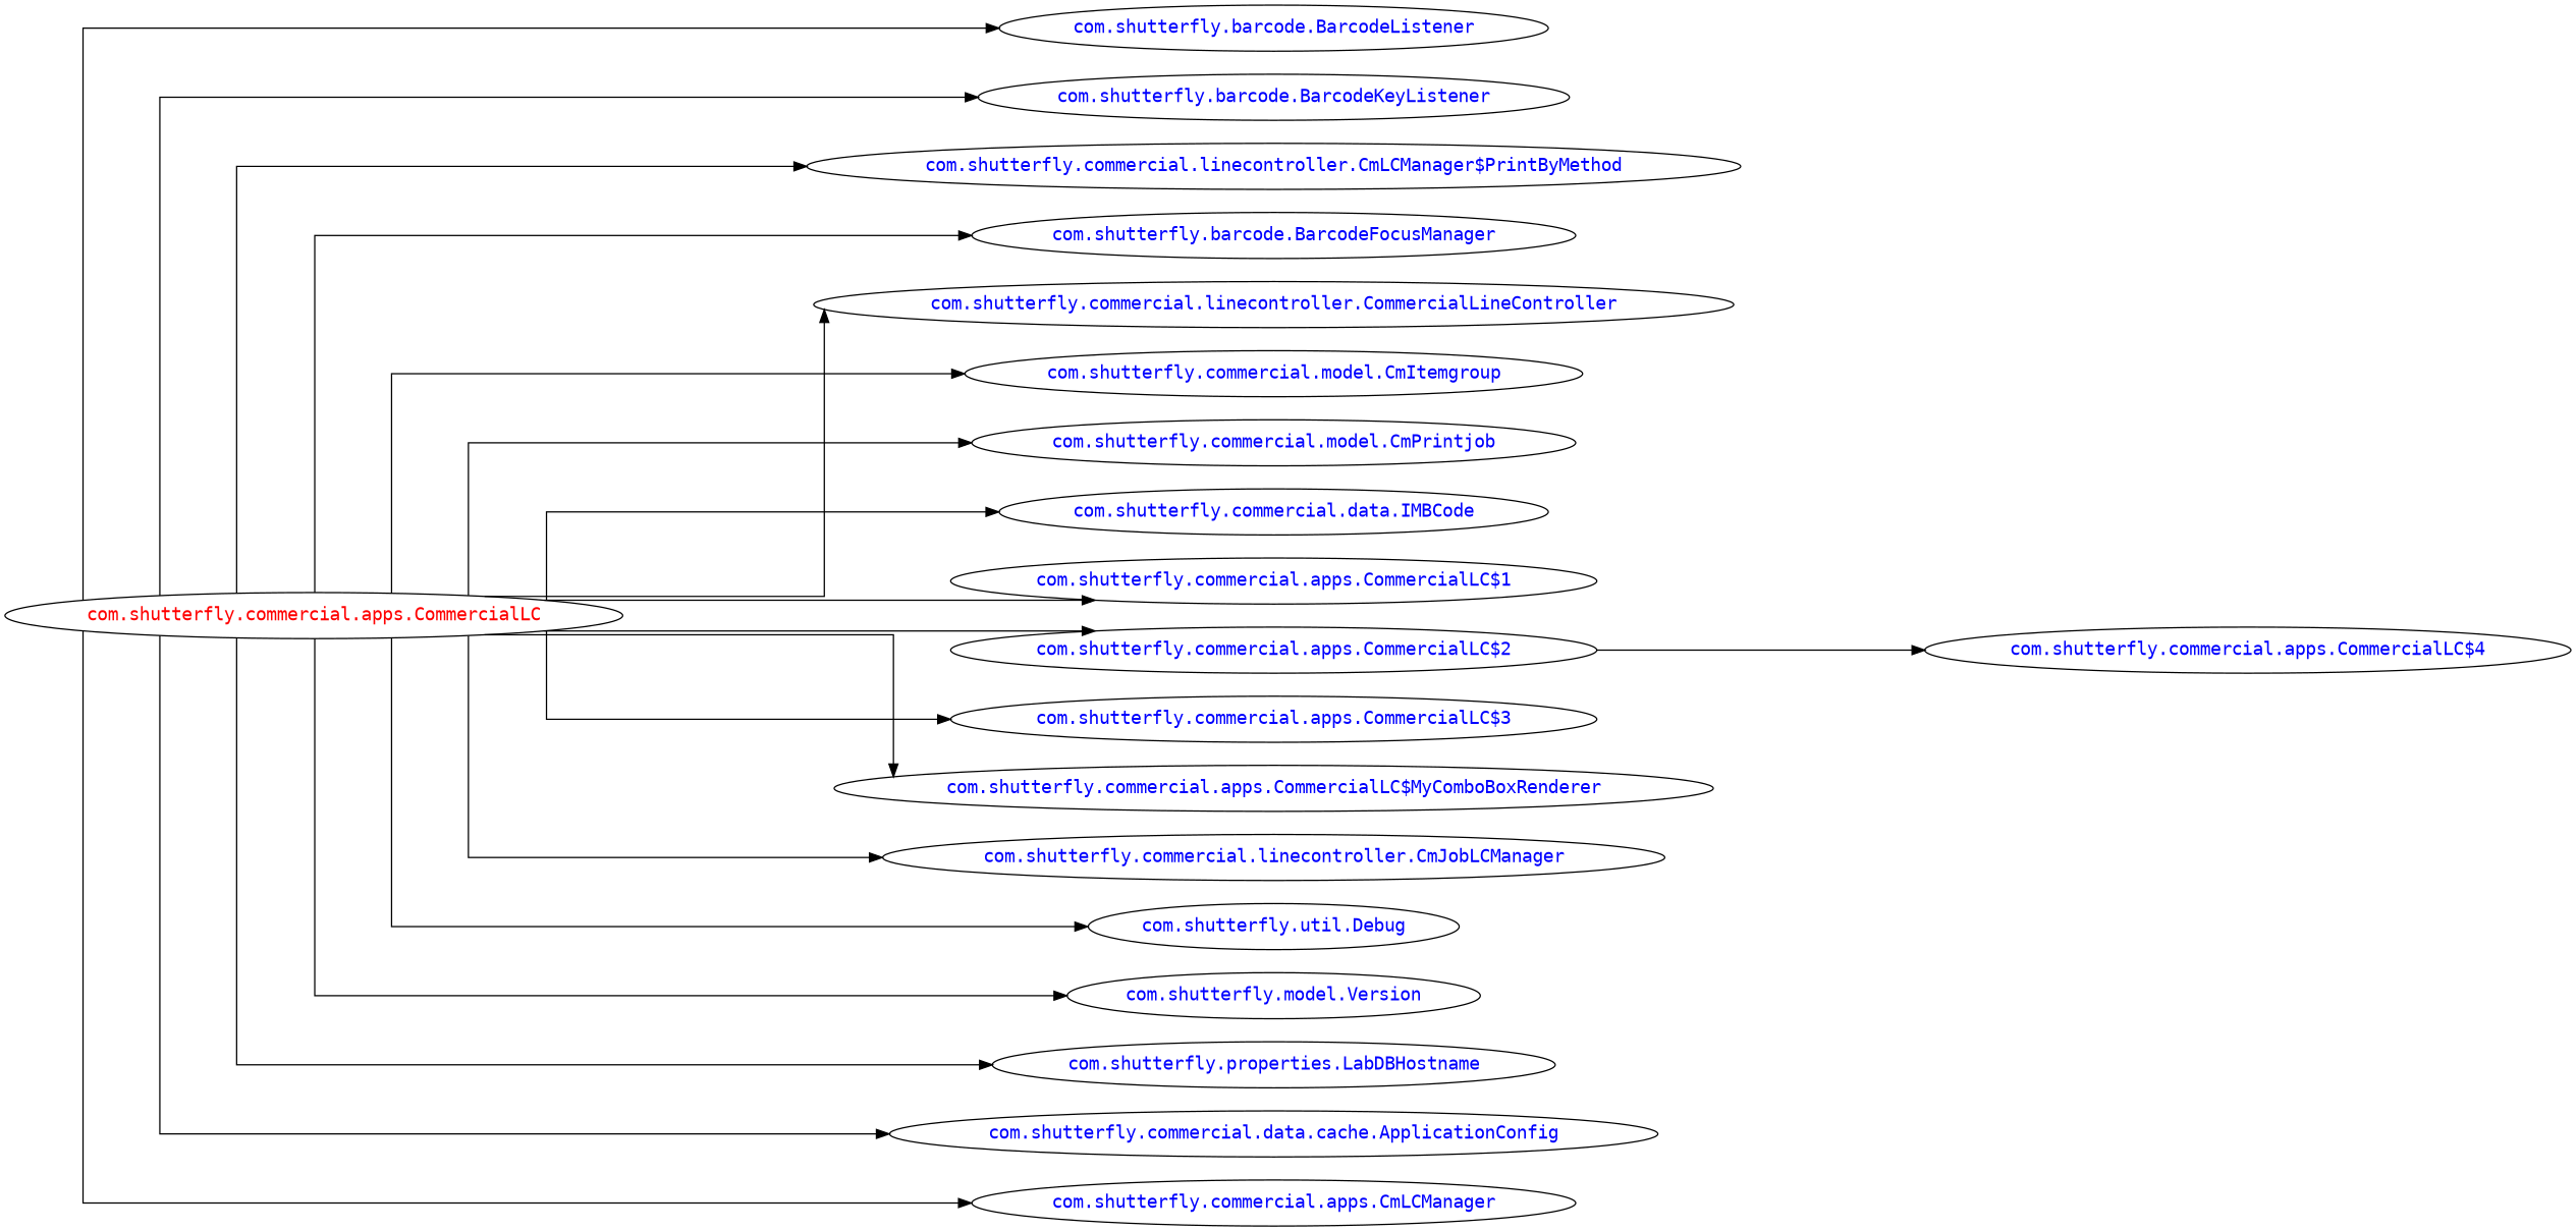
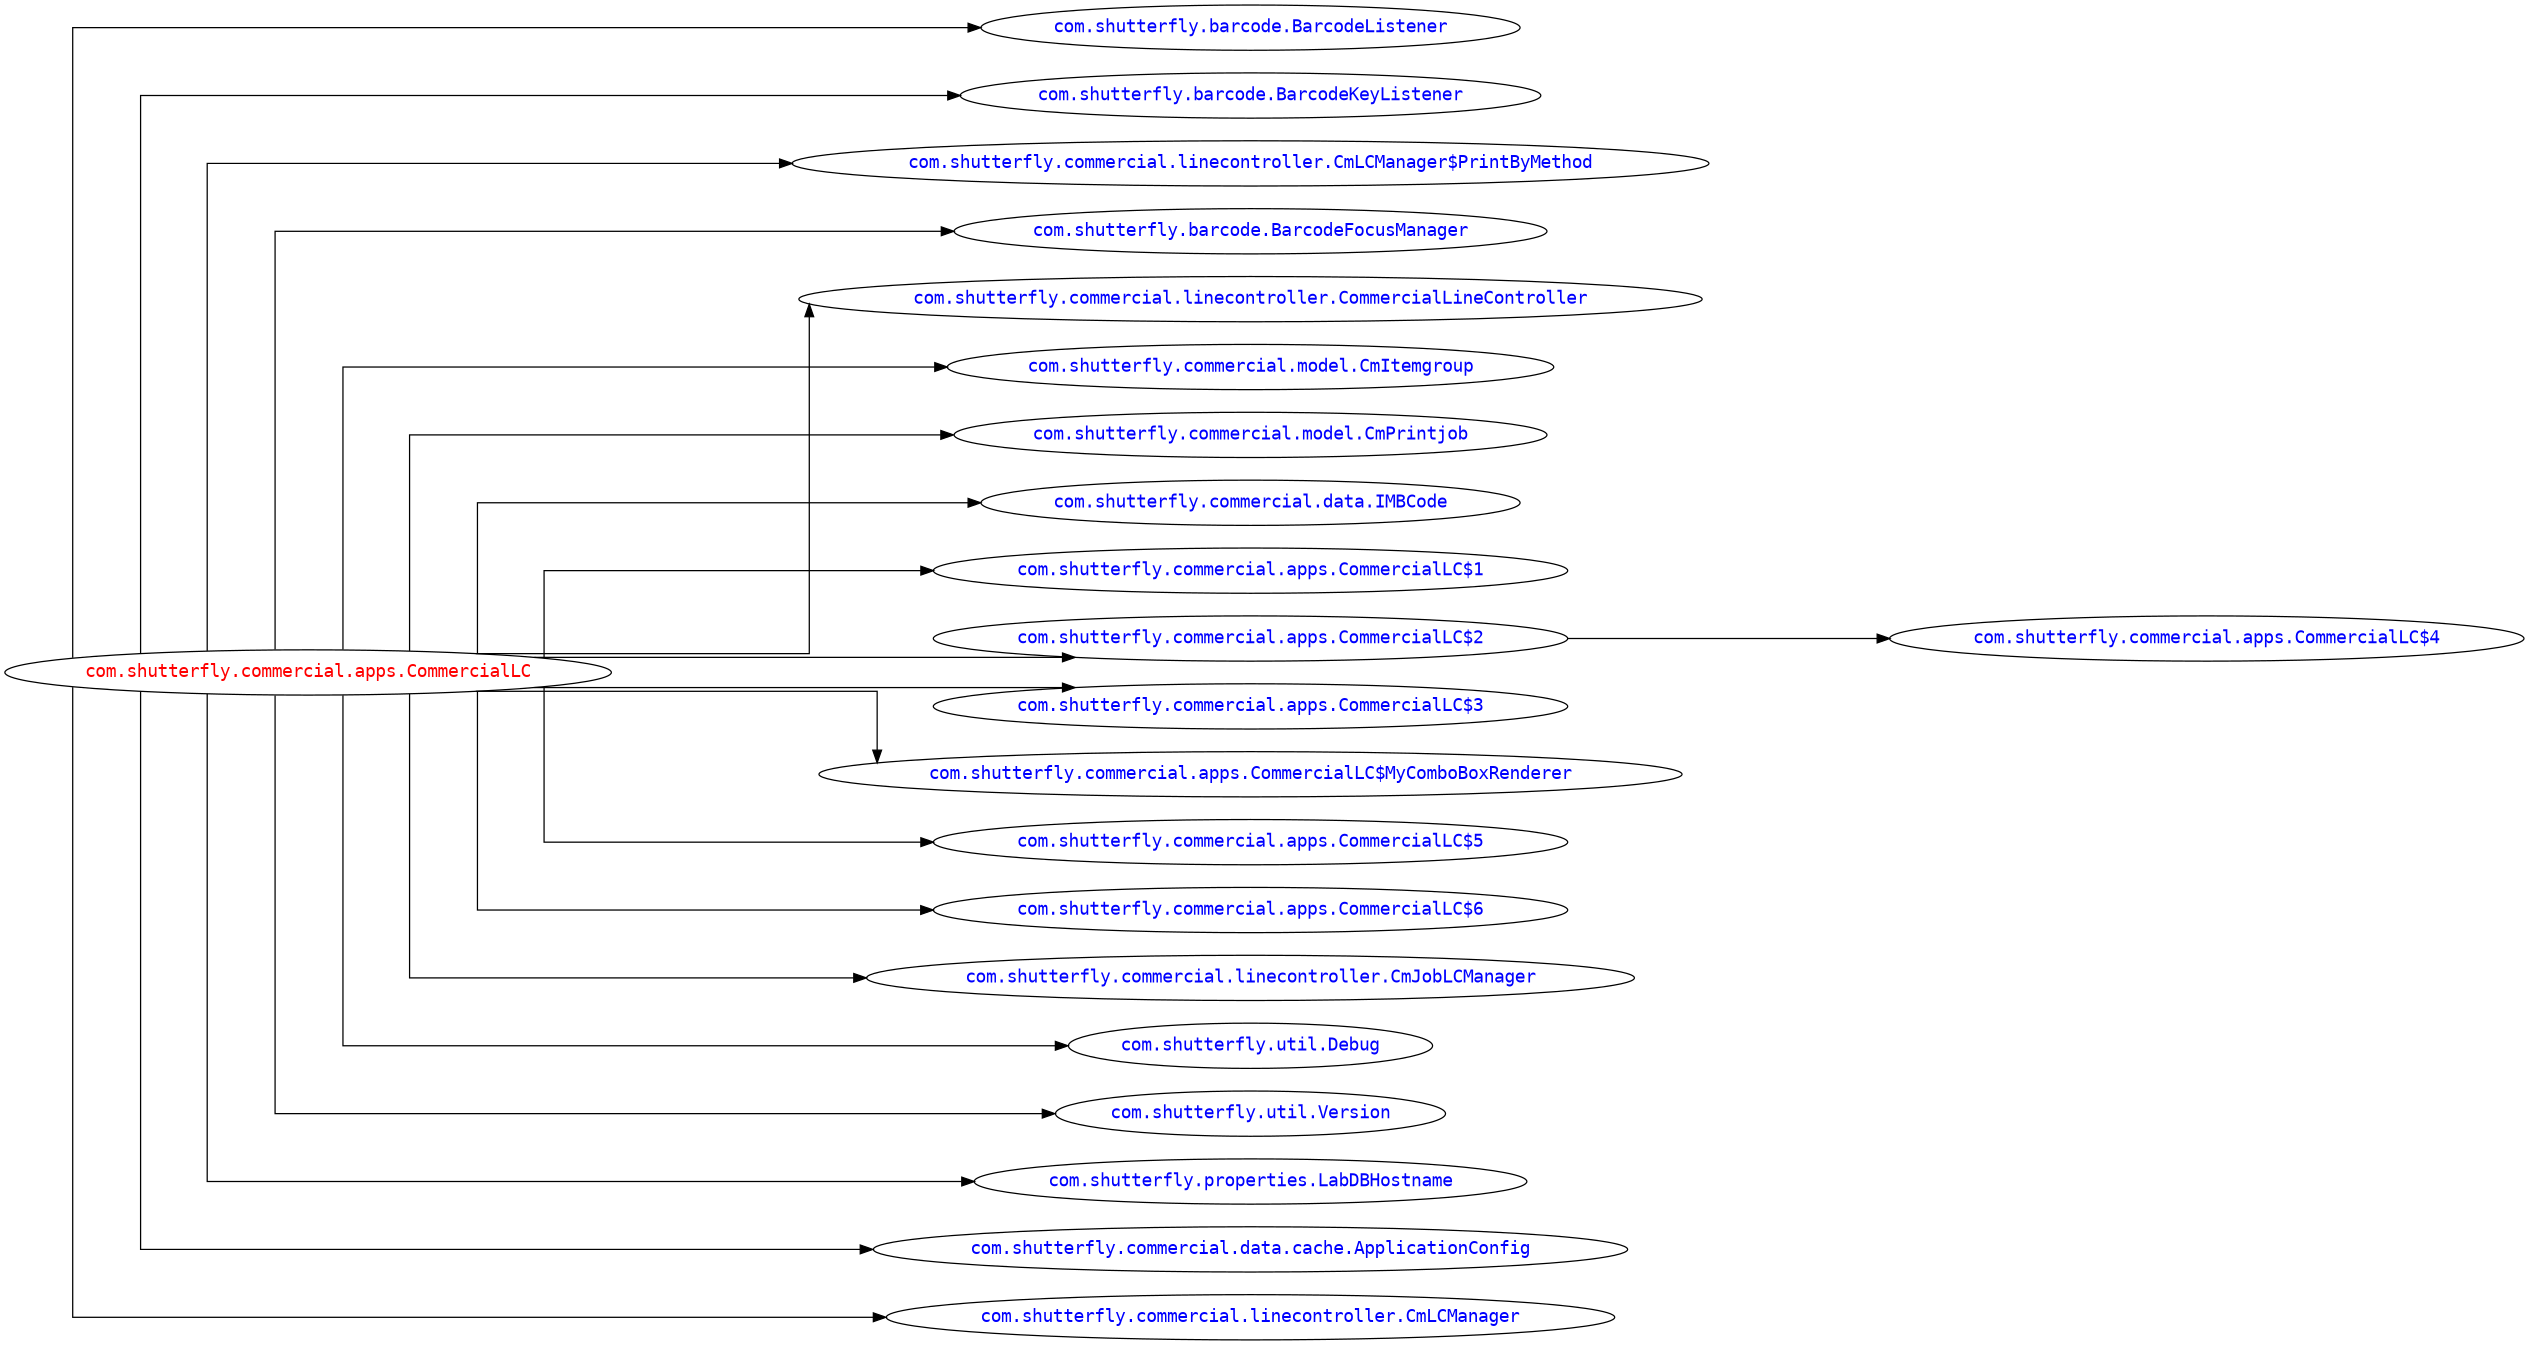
  digraph {
    concentrate=true
    fontname="DejaVu Sans Mono"
    rankdir=LR
    ranksep=2.0
    splines=ortho
    node [fontcolor=blue fontname="DejaVu Sans Mono"]
    edge [fontname="DejaVu Sans Mono"]
    "com.shutterfly.commercial.apps.CommercialLC" [fontcolor=red]
    "com.shutterfly.barcode.BarcodeListener"
    "com.shutterfly.barcode.BarcodeKeyListener"
    "com.shutterfly.commercial.linecontroller.CmLCManager$PrintByMethod"
    "com.shutterfly.barcode.BarcodeFocusManager"
    "com.shutterfly.commercial.linecontroller.CommercialLineController"
    "com.shutterfly.commercial.model.CmItemgroup"
    "com.shutterfly.commercial.model.CmPrintjob"
    "com.shutterfly.commercial.data.IMBCode"
    "com.shutterfly.commercial.apps.CommercialLC$1"
    "com.shutterfly.commercial.apps.CommercialLC$2"
    "com.shutterfly.commercial.apps.CommercialLC$3"
    "com.shutterfly.commercial.apps.CommercialLC$MyComboBoxRenderer"
+   "com.shutterfly.commercial.apps.CommercialLC$5"
+   "com.shutterfly.commercial.apps.CommercialLC$6"
    "com.shutterfly.commercial.linecontroller.CmJobLCManager"
    "com.shutterfly.util.Debug"
-   "com.shutterfly.util.Version" [label="com.shutterfly.model.Version"]
+   "com.shutterfly.util.Version"
    "com.shutterfly.properties.LabDBHostname"
    "com.shutterfly.commercial.data.cache.ApplicationConfig"
-   "com.shutterfly.commercial.linecontroller.CmLCManager" [label="com.shutterfly.commercial.apps.CmLCManager"]
+   "com.shutterfly.commercial.linecontroller.CmLCManager"
    "com.shutterfly.commercial.apps.CommercialLC$4"
    "com.shutterfly.commercial.apps.CommercialLC" -> "com.shutterfly.barcode.BarcodeListener"
    "com.shutterfly.commercial.apps.CommercialLC" -> "com.shutterfly.barcode.BarcodeKeyListener"
    "com.shutterfly.commercial.apps.CommercialLC" -> "com.shutterfly.commercial.linecontroller.CmLCManager$PrintByMethod"
    "com.shutterfly.commercial.apps.CommercialLC" -> "com.shutterfly.barcode.BarcodeFocusManager"
    "com.shutterfly.commercial.apps.CommercialLC" -> "com.shutterfly.commercial.linecontroller.CommercialLineController"
    "com.shutterfly.commercial.apps.CommercialLC" -> "com.shutterfly.commercial.model.CmItemgroup"
    "com.shutterfly.commercial.apps.CommercialLC" -> "com.shutterfly.commercial.model.CmPrintjob"
    "com.shutterfly.commercial.apps.CommercialLC" -> "com.shutterfly.commercial.data.IMBCode"
    "com.shutterfly.commercial.apps.CommercialLC" -> "com.shutterfly.commercial.apps.CommercialLC$1"
    "com.shutterfly.commercial.apps.CommercialLC" -> "com.shutterfly.commercial.apps.CommercialLC$2"
    "com.shutterfly.commercial.apps.CommercialLC" -> "com.shutterfly.commercial.apps.CommercialLC$3"
    "com.shutterfly.commercial.apps.CommercialLC" -> "com.shutterfly.commercial.apps.CommercialLC$MyComboBoxRenderer"
+   "com.shutterfly.commercial.apps.CommercialLC" -> "com.shutterfly.commercial.apps.CommercialLC$5"
+   "com.shutterfly.commercial.apps.CommercialLC" -> "com.shutterfly.commercial.apps.CommercialLC$6"
    "com.shutterfly.commercial.apps.CommercialLC" -> "com.shutterfly.commercial.linecontroller.CmJobLCManager"
    "com.shutterfly.commercial.apps.CommercialLC" -> "com.shutterfly.util.Debug"
    "com.shutterfly.commercial.apps.CommercialLC" -> "com.shutterfly.util.Version"
    "com.shutterfly.commercial.apps.CommercialLC" -> "com.shutterfly.properties.LabDBHostname"
    "com.shutterfly.commercial.apps.CommercialLC" -> "com.shutterfly.commercial.data.cache.ApplicationConfig"
    "com.shutterfly.commercial.apps.CommercialLC" -> "com.shutterfly.commercial.linecontroller.CmLCManager"
    "com.shutterfly.commercial.apps.CommercialLC$2" -> "com.shutterfly.commercial.apps.CommercialLC$4"
  }
